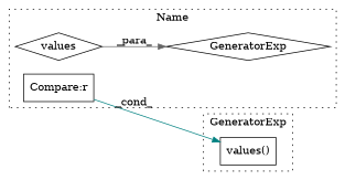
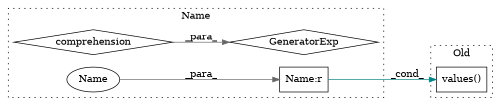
  digraph {
    rankdir=LR
    node [l=1 s=9891 shape=diamond]
    edge [color=gray40]
    n1 [a=55 label=GeneratorExp]
-   n2 [a=45 l=3 label=values s=9898]
-   n3 [a=40 l=6 label="Compare:r" shape=box]
+   n2 [a=45 l=3 label=comprehension s=9898]
+   n3 [a=40 l=6 label="Name:r" shape=box]
+   n4 [a=87 label=Name shape=ellipse]
    n5 [a=75 l=18 label="values()" s=10168 shape=box]
    subgraph cluster_1 {
      label=Name
      style=dotted
      n1
      n2
      n3
+     n4
    }
    subgraph cluster_2 {
-     label=GeneratorExp
+     label=Old
      style=dotted
      n5
    }
    n2 -> n1 [label=_para_]
    n3 -> n5 [color=teal label=_cond_]
+   n4 -> n3 [label=_para_]
  }
